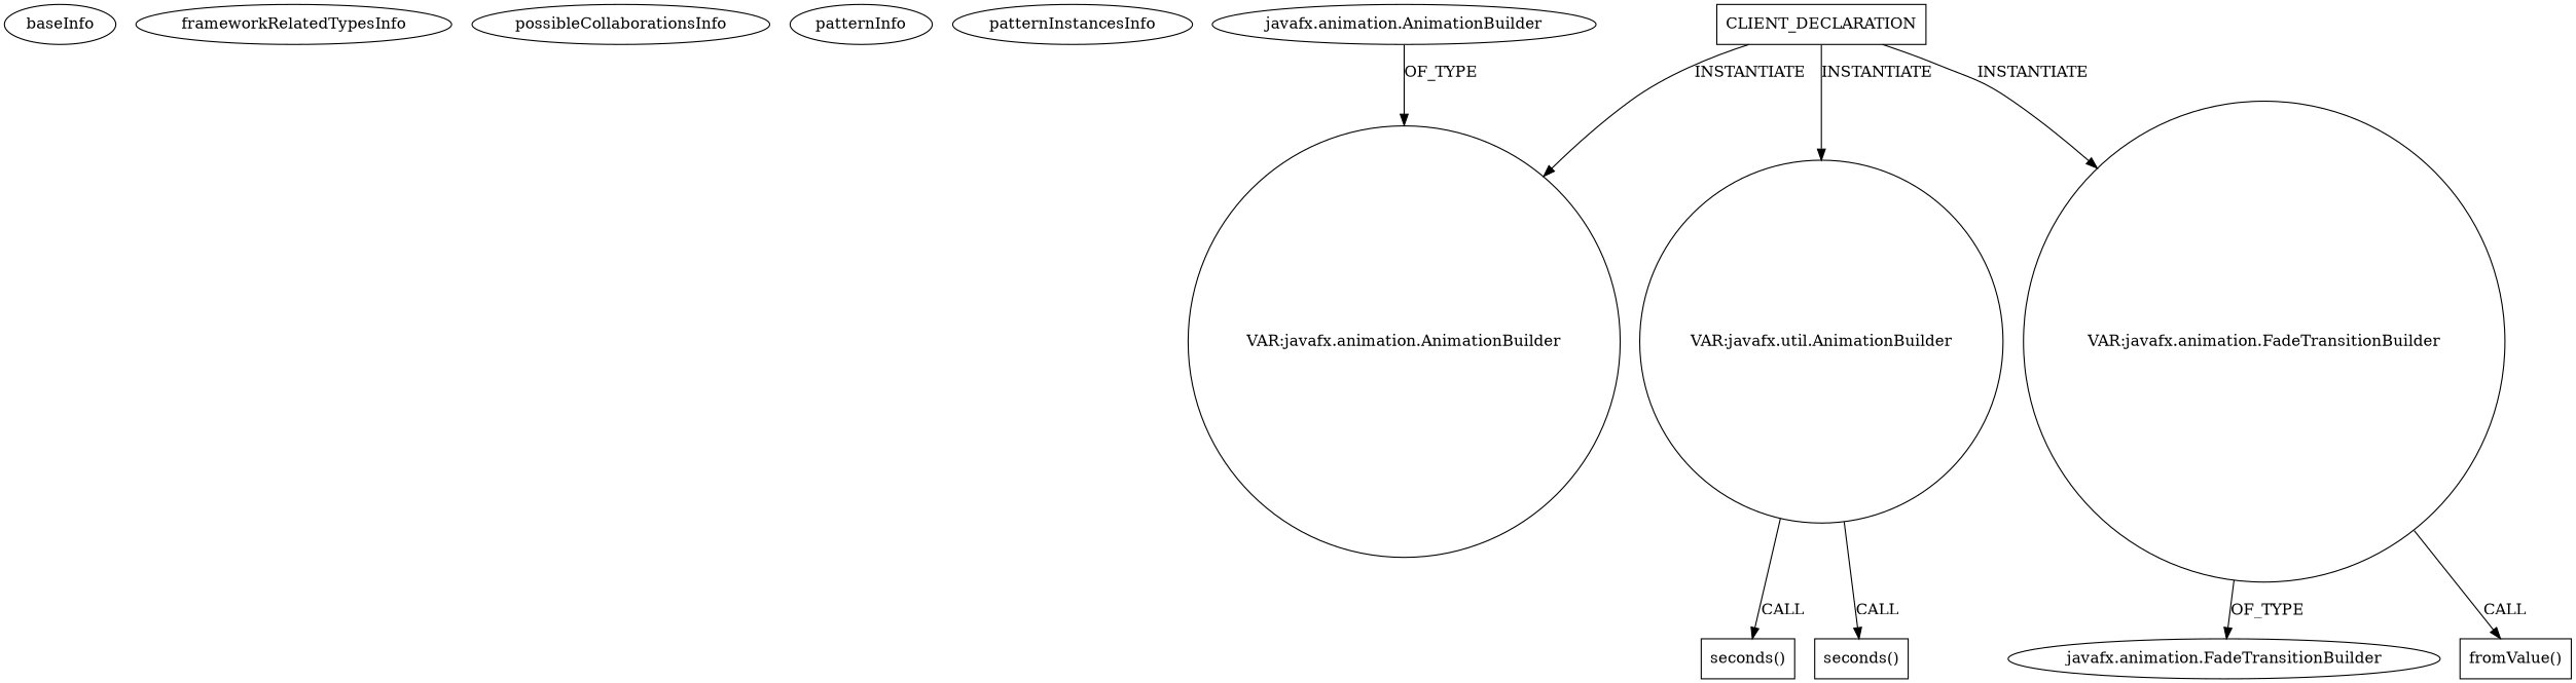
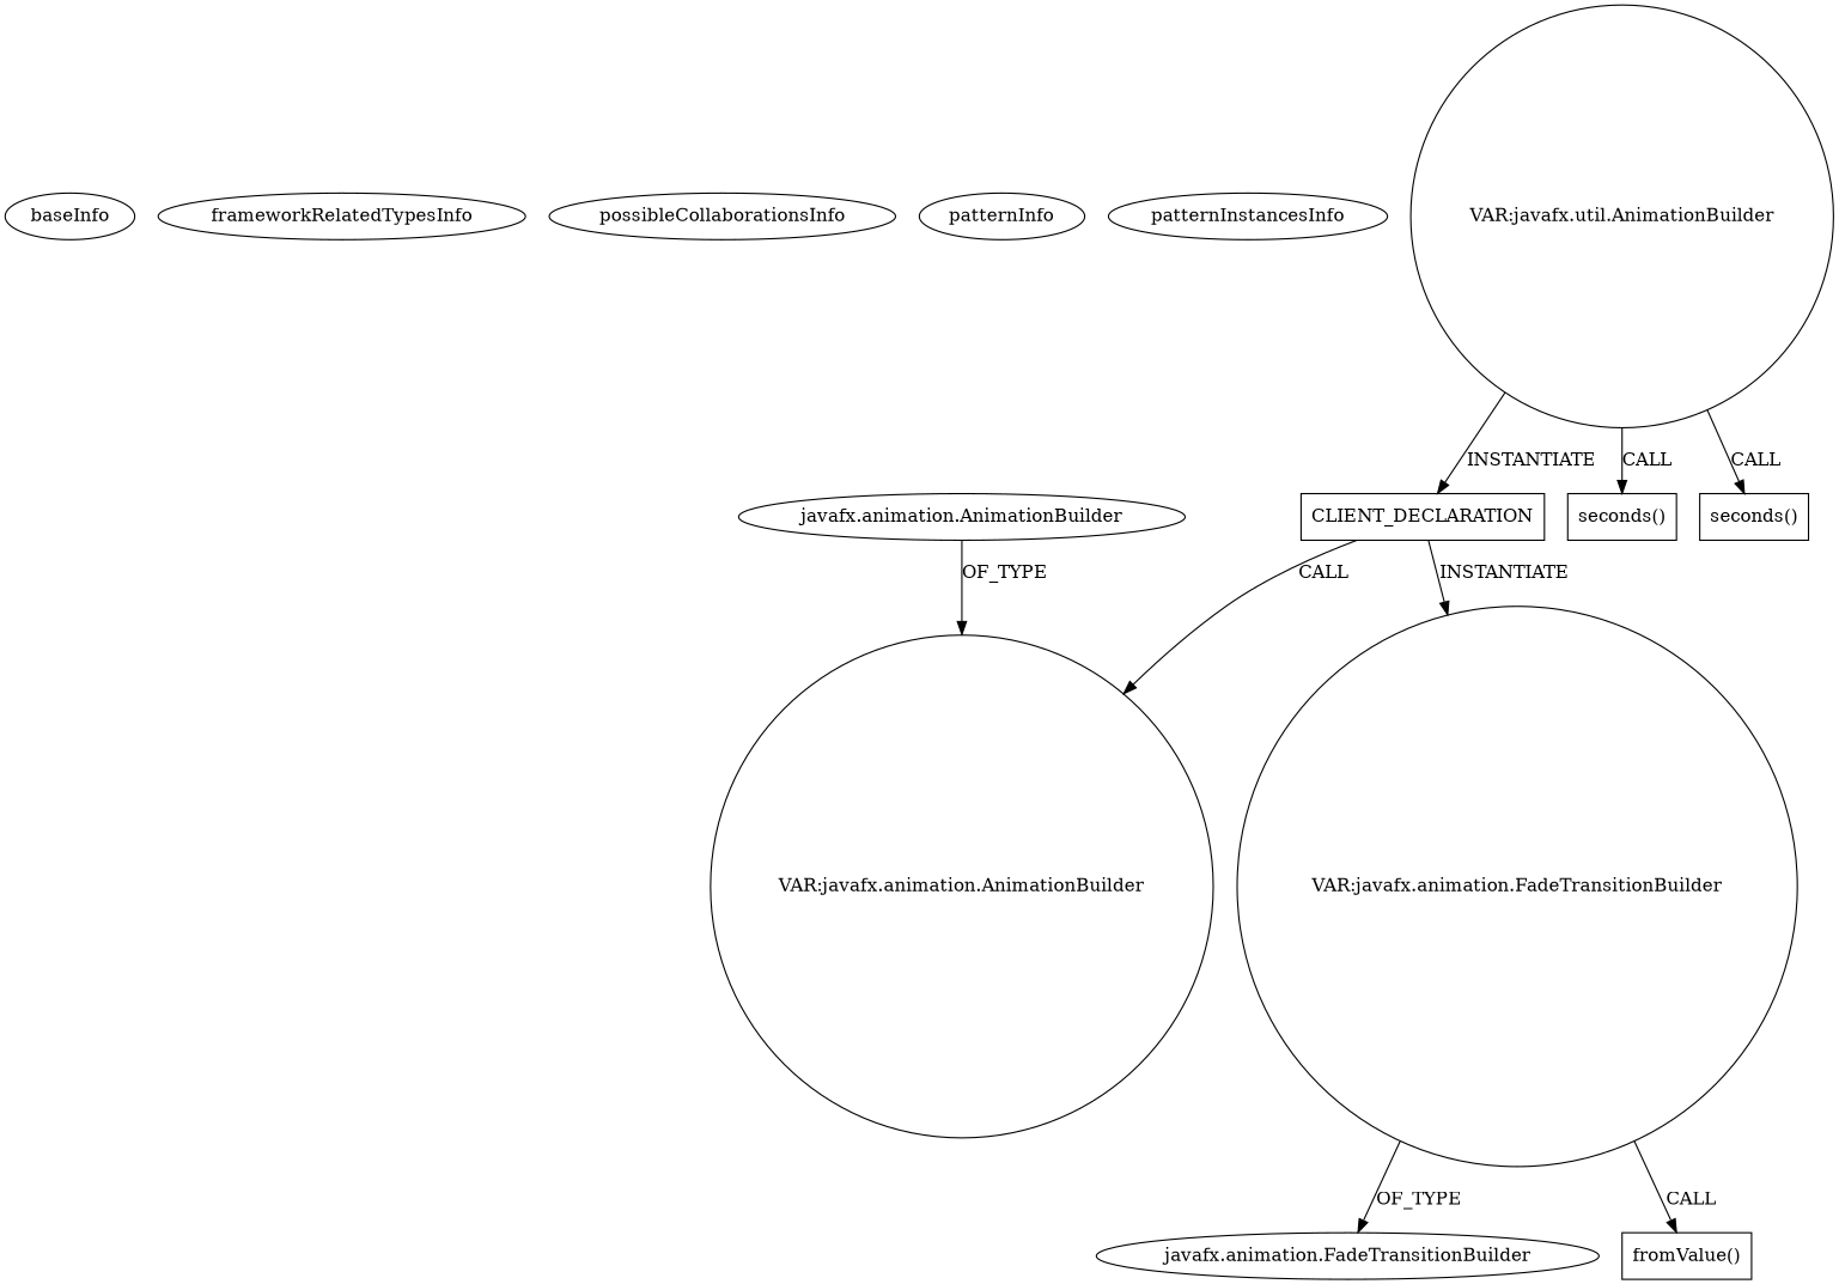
  digraph {
    node [isFrameworkType=false]
    baseInfo [category=pattern graphId=4368 isAnonymous=false possibleRelation=false isFrameworkType=""]
    frameworkRelatedTypesInfo [isFrameworkType=""]
    possibleCollaborationsInfo [isFrameworkType=""]
    patternInfo [frequency=2.0 patternRootClient=0 isFrameworkType=""]
    patternInstancesInfo [0="7thwheel-medaka-chan~/7thwheel-medaka-chan/medaka-chan-master/src/seventhwheel/pos/controller/MainController.java~MainController~25" 1="Maxxa-MT-common~/Maxxa-MT-common/MT-common-master/src/cz/commons/example/graphics/branchNode/BranchElementExample.java~BranchElementExample~916" isFrameworkType=""]
    n6 [label="javafx.animation.FadeTransitionBuilder" vertexType=FRAMEWORK_CLASS_TYPE]
    n7 [label="VAR:javafx.animation.FadeTransitionBuilder" shape=circle vertexType=VARIABLE_EXPRESION]
    n8 [label="fromValue()" shape=box vertexType=INSIDE_CALL]
    n9 [label=CLIENT_DECLARATION shape=box vertexType=CLIENT_METHOD_DECLARATION]
    n10 [label="VAR:javafx.animation.AnimationBuilder" shape=circle vertexType=VARIABLE_EXPRESION]
    n11 [label="VAR:javafx.util.AnimationBuilder" shape=circle vertexType=VARIABLE_EXPRESION]
    n12 [label="seconds()" shape=box vertexType=INSIDE_CALL]
    n13 [label="seconds()" shape=box vertexType=INSIDE_CALL]
    n14 [label="javafx.animation.AnimationBuilder" vertexType=FRAMEWORK_CLASS_TYPE]
    n7 -> n6 [label=OF_TYPE]
    n7 -> n8 [label=CALL]
    n9 -> n7 [label=INSTANTIATE]
-   n9 -> n10 [label=INSTANTIATE]
-   n9 -> n11 [label=INSTANTIATE]
+   n9 -> n10 [label=CALL]
+   n11 -> n9 [label=INSTANTIATE]
    n11 -> n12 [label=CALL]
    n11 -> n13 [label=CALL]
    n14 -> n10 [label=OF_TYPE]
  }
